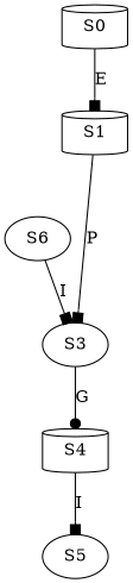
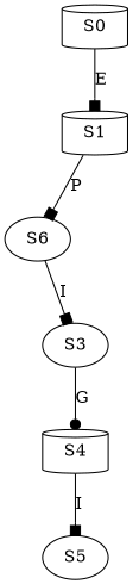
  strict digraph {
    node [shape=cylinder]
    edge [arrowhead=box]
    S0
    S1
    n3 [label=S6 shape=ellipse]
    S3 [shape=ellipse]
    S4
    S5 [shape=ellipse]
    S0 -> S1 [label=E]
-   S1 -> S3 [label=P]
+   S1 -> n3 [label=P]
    n3 -> S3 [label=I]
    S3 -> S4 [arrowhead=dot label=G]
    S4 -> S5 [label=I]
  }
